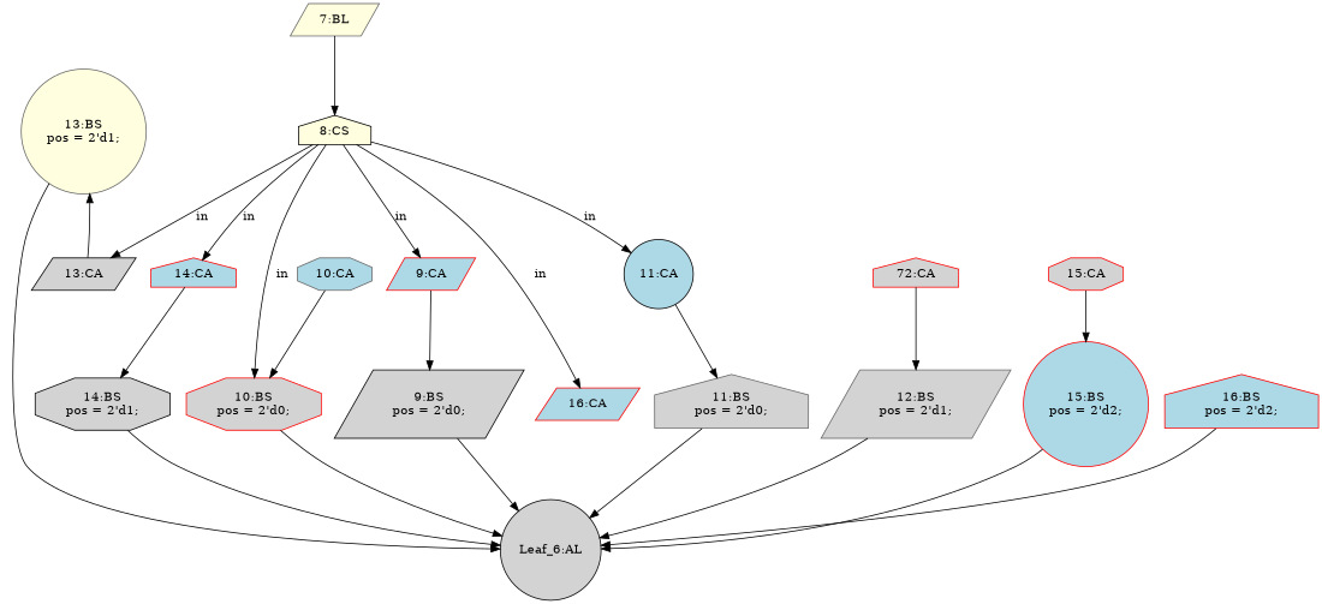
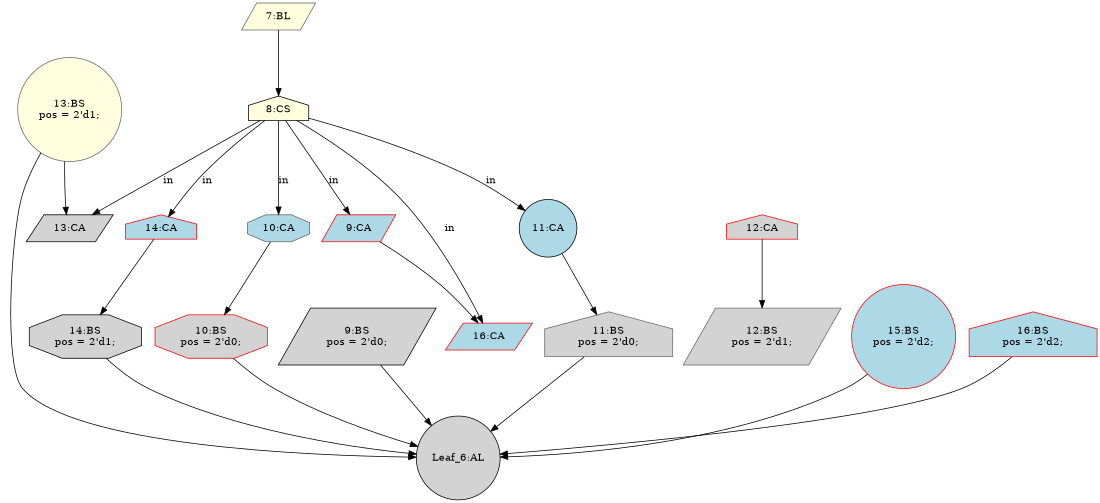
  strict digraph {
    node [color=red fillcolor=lightgrey shape=parallelogram statements="[]" style=filled typ=Case]
    edge [cond="[]" lineno=None]
    n1 [ast="<pyverilog.vparser.ast.Case object at 0x7fcdb30f3c50>" color=black fillcolor=lightblue label="11:CA" shape=circle]
    n2 [ast="<pyverilog.vparser.ast.BlockingSubstitution object at 0x7fcdb30f3d90>" color=gray40 label="11:BS\npos = 2'd0;" shape=house statements="[<pyverilog.vparser.ast.BlockingSubstitution object at 0x7fcdb30f3d90>]" typ=BlockingSubstitution]
    n3 [color=black def_var="['pos']" label="Leaf_6:AL" shape=circle statements="" typ=""]
    n4 [ast="<pyverilog.vparser.ast.Case object at 0x7fcdb30f3f10>" color=black label="13:CA"]
    n5 [ast="<pyverilog.vparser.ast.BlockingSubstitution object at 0x7fcdb30f3f90>" color=gray40 fillcolor=lightyellow label="13:BS\npos = 2'd1;" shape=circle statements="[<pyverilog.vparser.ast.BlockingSubstitution object at 0x7fcdb30f3f90>]" typ=BlockingSubstitution]
    n6 [ast="<pyverilog.vparser.ast.BlockingSubstitution object at 0x7fcdb29ab110>" color=black label="9:BS\npos = 2'd0;" statements="[<pyverilog.vparser.ast.BlockingSubstitution object at 0x7fcdb29ab110>]" typ=BlockingSubstitution]
    n7 [ast="<pyverilog.vparser.ast.Block object at 0x7fcdb29abf50>" color=gray40 fillcolor=lightyellow label="7:BL" typ=Block]
    n8 [ast="<pyverilog.vparser.ast.CaseStatement object at 0x7fcdb29ab3d0>" color=black fillcolor=lightyellow label="8:CS" shape=house typ=CaseStatement]
    n9 [ast="<pyverilog.vparser.ast.Case object at 0x7fcdb29ab550>" color=gray40 fillcolor=lightblue label="10:CA" shape=octagon]
    n10 [ast="<pyverilog.vparser.ast.Case object at 0x7fcdb29ab950>" fillcolor=lightblue label="14:CA" shape=house]
    n11 [ast="<pyverilog.vparser.ast.Case object at 0x7fcdb29ab490>" fillcolor=lightblue label="9:CA"]
    n12 [ast="<pyverilog.vparser.ast.Case object at 0x7fcdb29abd50>" fillcolor=lightblue label="16:CA"]
    n13 [ast="<pyverilog.vparser.ast.BlockingSubstitution object at 0x7fcdb29ab5d0>" label="10:BS\npos = 2'd0;" shape=octagon statements="[<pyverilog.vparser.ast.BlockingSubstitution object at 0x7fcdb29ab5d0>]" typ=BlockingSubstitution]
    n14 [ast="<pyverilog.vparser.ast.BlockingSubstitution object at 0x7fcdb29ab9d0>" color=black label="14:BS\npos = 2'd1;" shape=octagon statements="[<pyverilog.vparser.ast.BlockingSubstitution object at 0x7fcdb29ab9d0>]" typ=BlockingSubstitution]
-   n15 [ast="<pyverilog.vparser.ast.Case object at 0x7fcdb29ab750>" label="72:CA" shape=house]
+   n15 [ast="<pyverilog.vparser.ast.Case object at 0x7fcdb29ab750>" label="12:CA" shape=house]
    n16 [ast="<pyverilog.vparser.ast.BlockingSubstitution object at 0x7fcdb29ab7d0>" color=gray40 label="12:BS\npos = 2'd1;" statements="[<pyverilog.vparser.ast.BlockingSubstitution object at 0x7fcdb29ab7d0>]" typ=BlockingSubstitution]
-   n17 [ast="<pyverilog.vparser.ast.Case object at 0x7fcdb29abb50>" label="15:CA" shape=octagon]
    n18 [ast="<pyverilog.vparser.ast.BlockingSubstitution object at 0x7fcdb29abbd0>" fillcolor=lightblue label="15:BS\npos = 2'd2;" shape=circle statements="[<pyverilog.vparser.ast.BlockingSubstitution object at 0x7fcdb29abbd0>]" typ=BlockingSubstitution]
    n19 [ast="<pyverilog.vparser.ast.BlockingSubstitution object at 0x7fcdb29ab290>" fillcolor=lightblue label="16:BS\npos = 2'd2;" shape=house statements="[<pyverilog.vparser.ast.BlockingSubstitution object at 0x7fcdb29ab290>]" typ=BlockingSubstitution]
    n1 -> n2
    n2 -> n3
-   n4 -> n5
+   n5 -> n4
    n5 -> n3
    n6 -> n3
    n7 -> n8
    n8 -> n1 [cond="['in']" label=in lineno=8]
    n8 -> n4 [cond="['in']" label=in lineno=8]
-   n8 -> n13 [cond="['in']" label=in lineno=8]
+   n8 -> n9 [cond="['in']" label=in lineno=8]
    n8 -> n10 [cond="['in']" label=in lineno=8]
    n8 -> n11 [cond="['in']" label=in lineno=8]
    n8 -> n12 [cond="['in']" label=in lineno=8]
    n9 -> n13
    n10 -> n14
-   n11 -> n6
+   n11 -> n12
    n13 -> n3
    n14 -> n3
    n15 -> n16
-   n16 -> n3
-   n17 -> n18
    n18 -> n3
    n19 -> n3
  }
